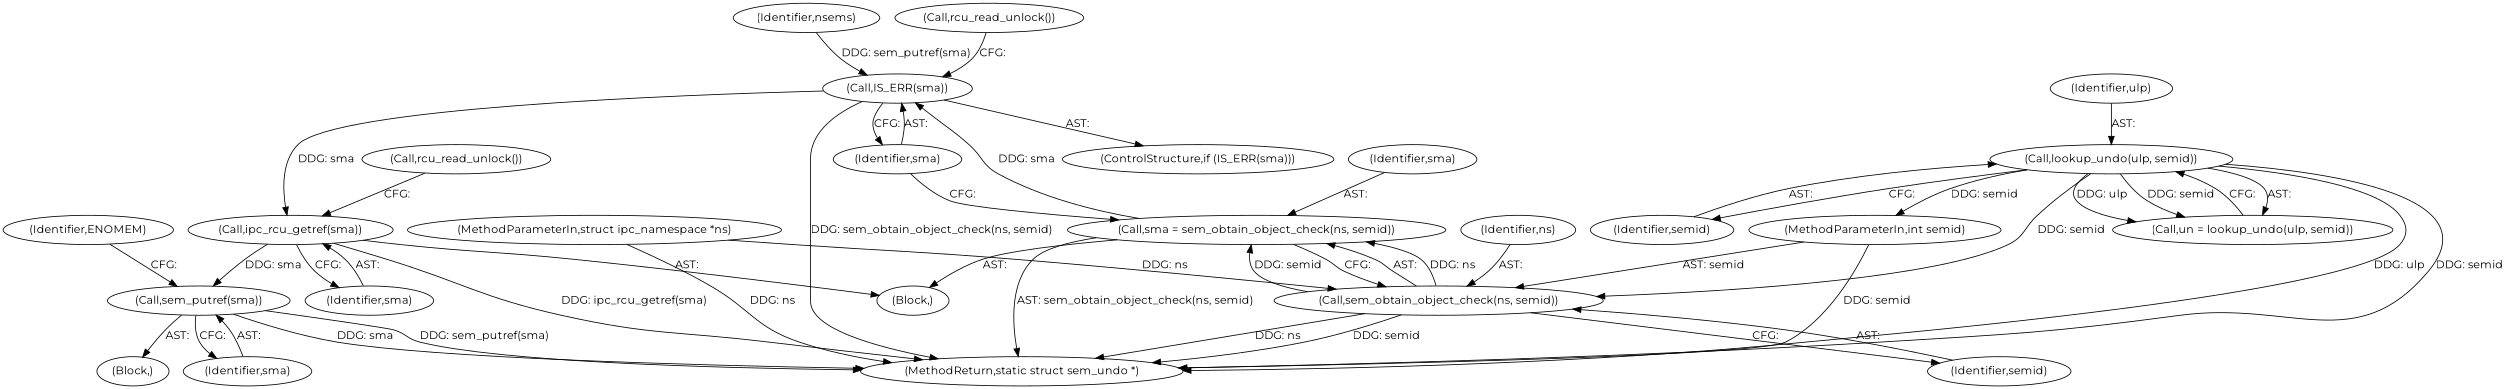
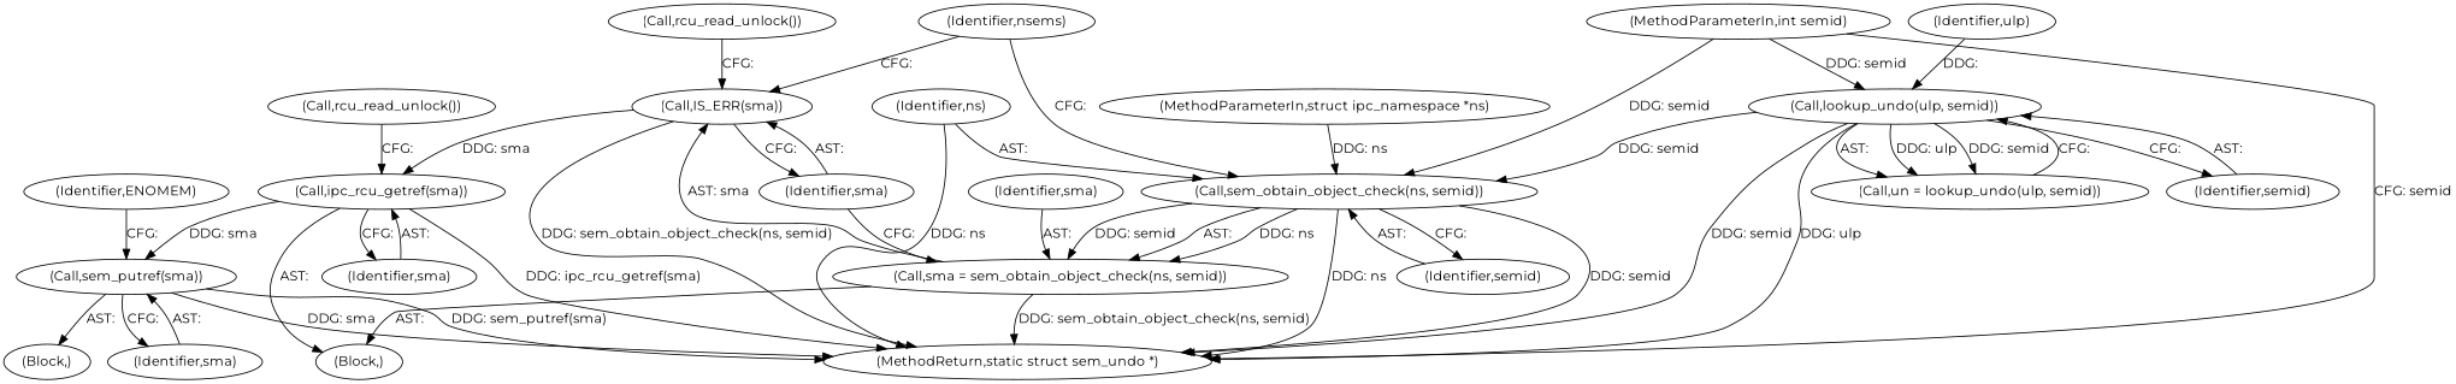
  digraph {
    fontname=Montserrat
    node [fontname=Montserrat]
    edge [fontname=Montserrat]
    n1 [label="(Call,ipc_rcu_getref(sma))"]
    n2 [label="(Call,sem_putref(sma))"]
    n3 [label="(Block,)"]
    n4 [label="(MethodReturn,static struct sem_undo *)"]
    n5 [label="(Identifier,sma)"]
    n6 [label="(Block,)"]
    n7 [label="(Identifier,sma)"]
    n8 [label="(Call,IS_ERR(sma))"]
    n9 [label="(Identifier,sma)"]
-   n10 [label="(ControlStructure,if (IS_ERR(sma)))"]
    n11 [label="(Call,sma = sem_obtain_object_check(ns, semid))"]
    n12 [label="(Call,sem_obtain_object_check(ns, semid))"]
    n13 [label="(Identifier,semid)"]
    n14 [label="(MethodParameterIn,struct ipc_namespace *ns)"]
    n15 [label="(Call,lookup_undo(ulp, semid))"]
    n16 [label="(Call,un = lookup_undo(ulp, semid))"]
    n17 [label="(Identifier,semid)"]
    n18 [label="(MethodParameterIn,int semid)"]
    n19 [label="(Identifier,ns)"]
    n20 [label="(Identifier,nsems)"]
    n21 [label="(Identifier,sma)"]
    n22 [label="(Call,rcu_read_unlock())"]
    n23 [label="(Identifier,ulp)"]
    n24 [label="(Call,rcu_read_unlock())"]
    n25 [label="(Identifier,ENOMEM)"]
    n1 -> n2 [label="DDG: sma"]
    n1 -> n3 [label="AST: "]
    n1 -> n4 [label="DDG: ipc_rcu_getref(sma)"]
    n1 -> n5 [label="CFG: "]
    n2 -> n4 [label="DDG: sma"]
    n2 -> n4 [label="DDG: sem_putref(sma)"]
    n2 -> n6 [label="AST: "]
    n2 -> n7 [label="CFG: "]
    n5 -> n1 [label="AST: "]
    n7 -> n2 [label="AST: "]
    n8 -> n1 [label="DDG: sma"]
    n8 -> n4 [label="DDG: sem_obtain_object_check(ns, semid)"]
    n8 -> n9 [label="CFG: "]
-   n8 -> n10 [label="AST: "]
    n9 -> n8 [label="AST: "]
    n9 -> n11 [label="CFG: "]
    n11 -> n3 [label="AST: "]
-   n11 -> n4 [label="AST: sem_obtain_object_check(ns, semid)"]
-   n11 -> n8 [label="DDG: sma"]
-   n11 -> n12 [label="CFG: "]
+   n11 -> n4 [label="DDG: sem_obtain_object_check(ns, semid)"]
+   n11 -> n8 [label="AST: sma"]
+   n20 -> n12 [label="CFG: "]
    n12 -> n4 [label="DDG: ns"]
    n12 -> n4 [label="DDG: semid"]
    n12 -> n11 [label="AST: "]
    n12 -> n11 [label="DDG: ns"]
    n12 -> n11 [label="DDG: semid"]
    n12 -> n13 [label="CFG: "]
    n13 -> n12 [label="AST: "]
-   n14 -> n4 [label="DDG: ns"]
+   n19 -> n4 [label="DDG: ns"]
    n14 -> n12 [label="DDG: ns"]
    n15 -> n4 [label="DDG: ulp"]
    n15 -> n4 [label="DDG: semid"]
    n15 -> n12 [label="DDG: semid"]
    n15 -> n16 [label="AST: "]
    n15 -> n16 [label="DDG: ulp"]
    n15 -> n16 [label="DDG: semid"]
    n15 -> n17 [label="CFG: "]
    n16 -> n15 [label="CFG: "]
    n17 -> n15 [label="AST: "]
-   n18 -> n4 [label="DDG: semid"]
-   n18 -> n12 [label="AST: semid"]
-   n15 -> n18 [label="DDG: semid"]
+   n18 -> n4 [label="CFG: semid"]
+   n18 -> n12 [label="DDG: semid"]
+   n18 -> n15 [label="DDG: semid"]
    n19 -> n12 [label="AST: "]
-   n20 -> n8 [label="DDG: sem_putref(sma)"]
+   n20 -> n8 [label="CFG: "]
    n21 -> n11 [label="AST: "]
    n22 -> n1 [label="CFG: "]
-   n23 -> n15 [label="AST: "]
+   n23 -> n15 [label="DDG: "]
    n24 -> n8 [label="CFG: "]
    n25 -> n2 [label="CFG: "]
  }
